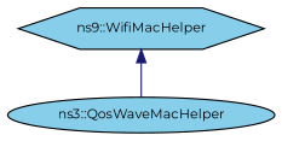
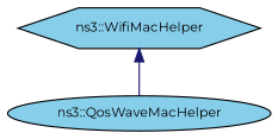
  digraph {
    fontname=Montserrat
    node [color=black fillcolor=skyblue fontname=Montserrat fontsize=10 style=filled]
    n1 [fontcolor=black height=0.2 label="ns3::QosWaveMacHelper" shape=ellipse width=0.4]
-   n2 [height=0.2 label="ns9::WifiMacHelper" shape=hexagon width=0.4]
+   n2 [height=0.2 label="ns3::WifiMacHelper" shape=hexagon width=0.4]
    n2 -> n1 [color=midnightblue dir=back fontname=Montserrat fontsize=10 labelfontname=Helvetica labelfontsize=10 style=solid]
  }
